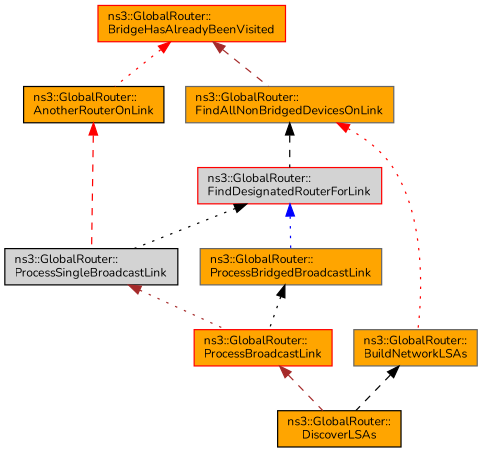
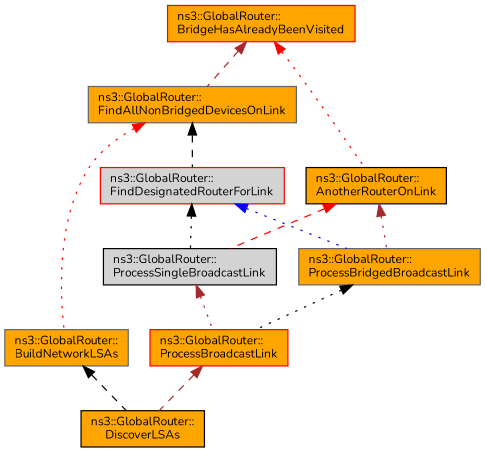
  digraph {
    fontname=Nunito
    rankdir=TB
    node [color=red fillcolor=orange fontname=Nunito fontsize=10 shape=record style=filled]
    edge [color=brown dir=back fontname=Nunito fontsize=10 labelfontname=Helvetica labelfontsize=10 style=dotted]
    n1 [fontcolor=black height=0.2 label="ns3::GlobalRouter::\lBridgeHasAlreadyBeenVisited" width=0.4]
    n2 [color=black height=0.2 label="ns3::GlobalRouter::\lAnotherRouterOnLink" width=0.4]
    n3 [color=gray40 height=0.2 label="ns3::GlobalRouter::\lFindAllNonBridgedDevicesOnLink" width=0.4]
    n4 [color=gray40 height=0.2 label="ns3::GlobalRouter::\lProcessBridgedBroadcastLink" width=0.4]
    n5 [color=black fillcolor=lightgrey height=0.2 label="ns3::GlobalRouter::\lProcessSingleBroadcastLink" width=0.4]
    n6 [fillcolor=lightgrey height=0.2 label="ns3::GlobalRouter::\lFindDesignatedRouterForLink" width=0.4]
    n7 [color=gray40 height=0.2 label="ns3::GlobalRouter::\lBuildNetworkLSAs" width=0.4]
    n8 [height=0.2 label="ns3::GlobalRouter::\lProcessBroadcastLink" width=0.4]
    n9 [color=black height=0.2 label="ns3::GlobalRouter::\lDiscoverLSAs" width=0.4]
    n1 -> n2 [color=red]
    n1 -> n3 [style=dashed]
+   n2 -> n4
    n2 -> n5 [color=red style=dashed]
    n3 -> n6 [color=black style=dashed]
    n3 -> n7 [color=red]
    n4 -> n8 [color=black]
    n5 -> n8
    n6 -> n4 [color=blue]
    n6 -> n5 [color=black]
    n7 -> n9 [color=black style=dashed]
    n8 -> n9 [style=dashed]
  }
